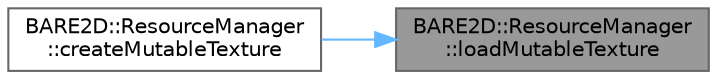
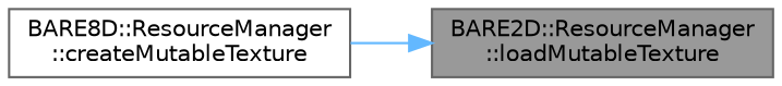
  digraph {
    rankdir=RL
    node [fontname=Helvetica fontsize=10 shape=box style=filled]
    n1 [color=gray40 fillcolor=grey60 fontcolor=black height=0.2 label="BARE2D::ResourceManager\l::loadMutableTexture" width=0.4]
-   n2 [color=grey40 fillcolor=white height=0.2 label="BARE2D::ResourceManager\l::createMutableTexture" width=0.4]
+   n2 [color=grey40 fillcolor=white height=0.2 label="BARE8D::ResourceManager\l::createMutableTexture" width=0.4]
    n1 -> n2 [color=steelblue1 dir=back fontname=Helvetica fontsize=10 labelfontname=Helvetica labelfontsize=10 style=solid]
  }
